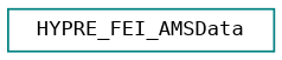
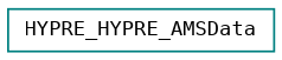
  digraph {
    rankdir=LR
    fontname="DejaVu Sans Mono"
-   n1 [color=teal fillcolor=white fontname="DejaVu Sans Mono" fontsize=10 height=0.2 label=HYPRE_FEI_AMSData shape=record style=filled width=0.4]
+   n1 [color=teal fillcolor=white fontname="DejaVu Sans Mono" fontsize=10 height=0.2 label=HYPRE_HYPRE_AMSData shape=record style=filled width=0.4]
  }
